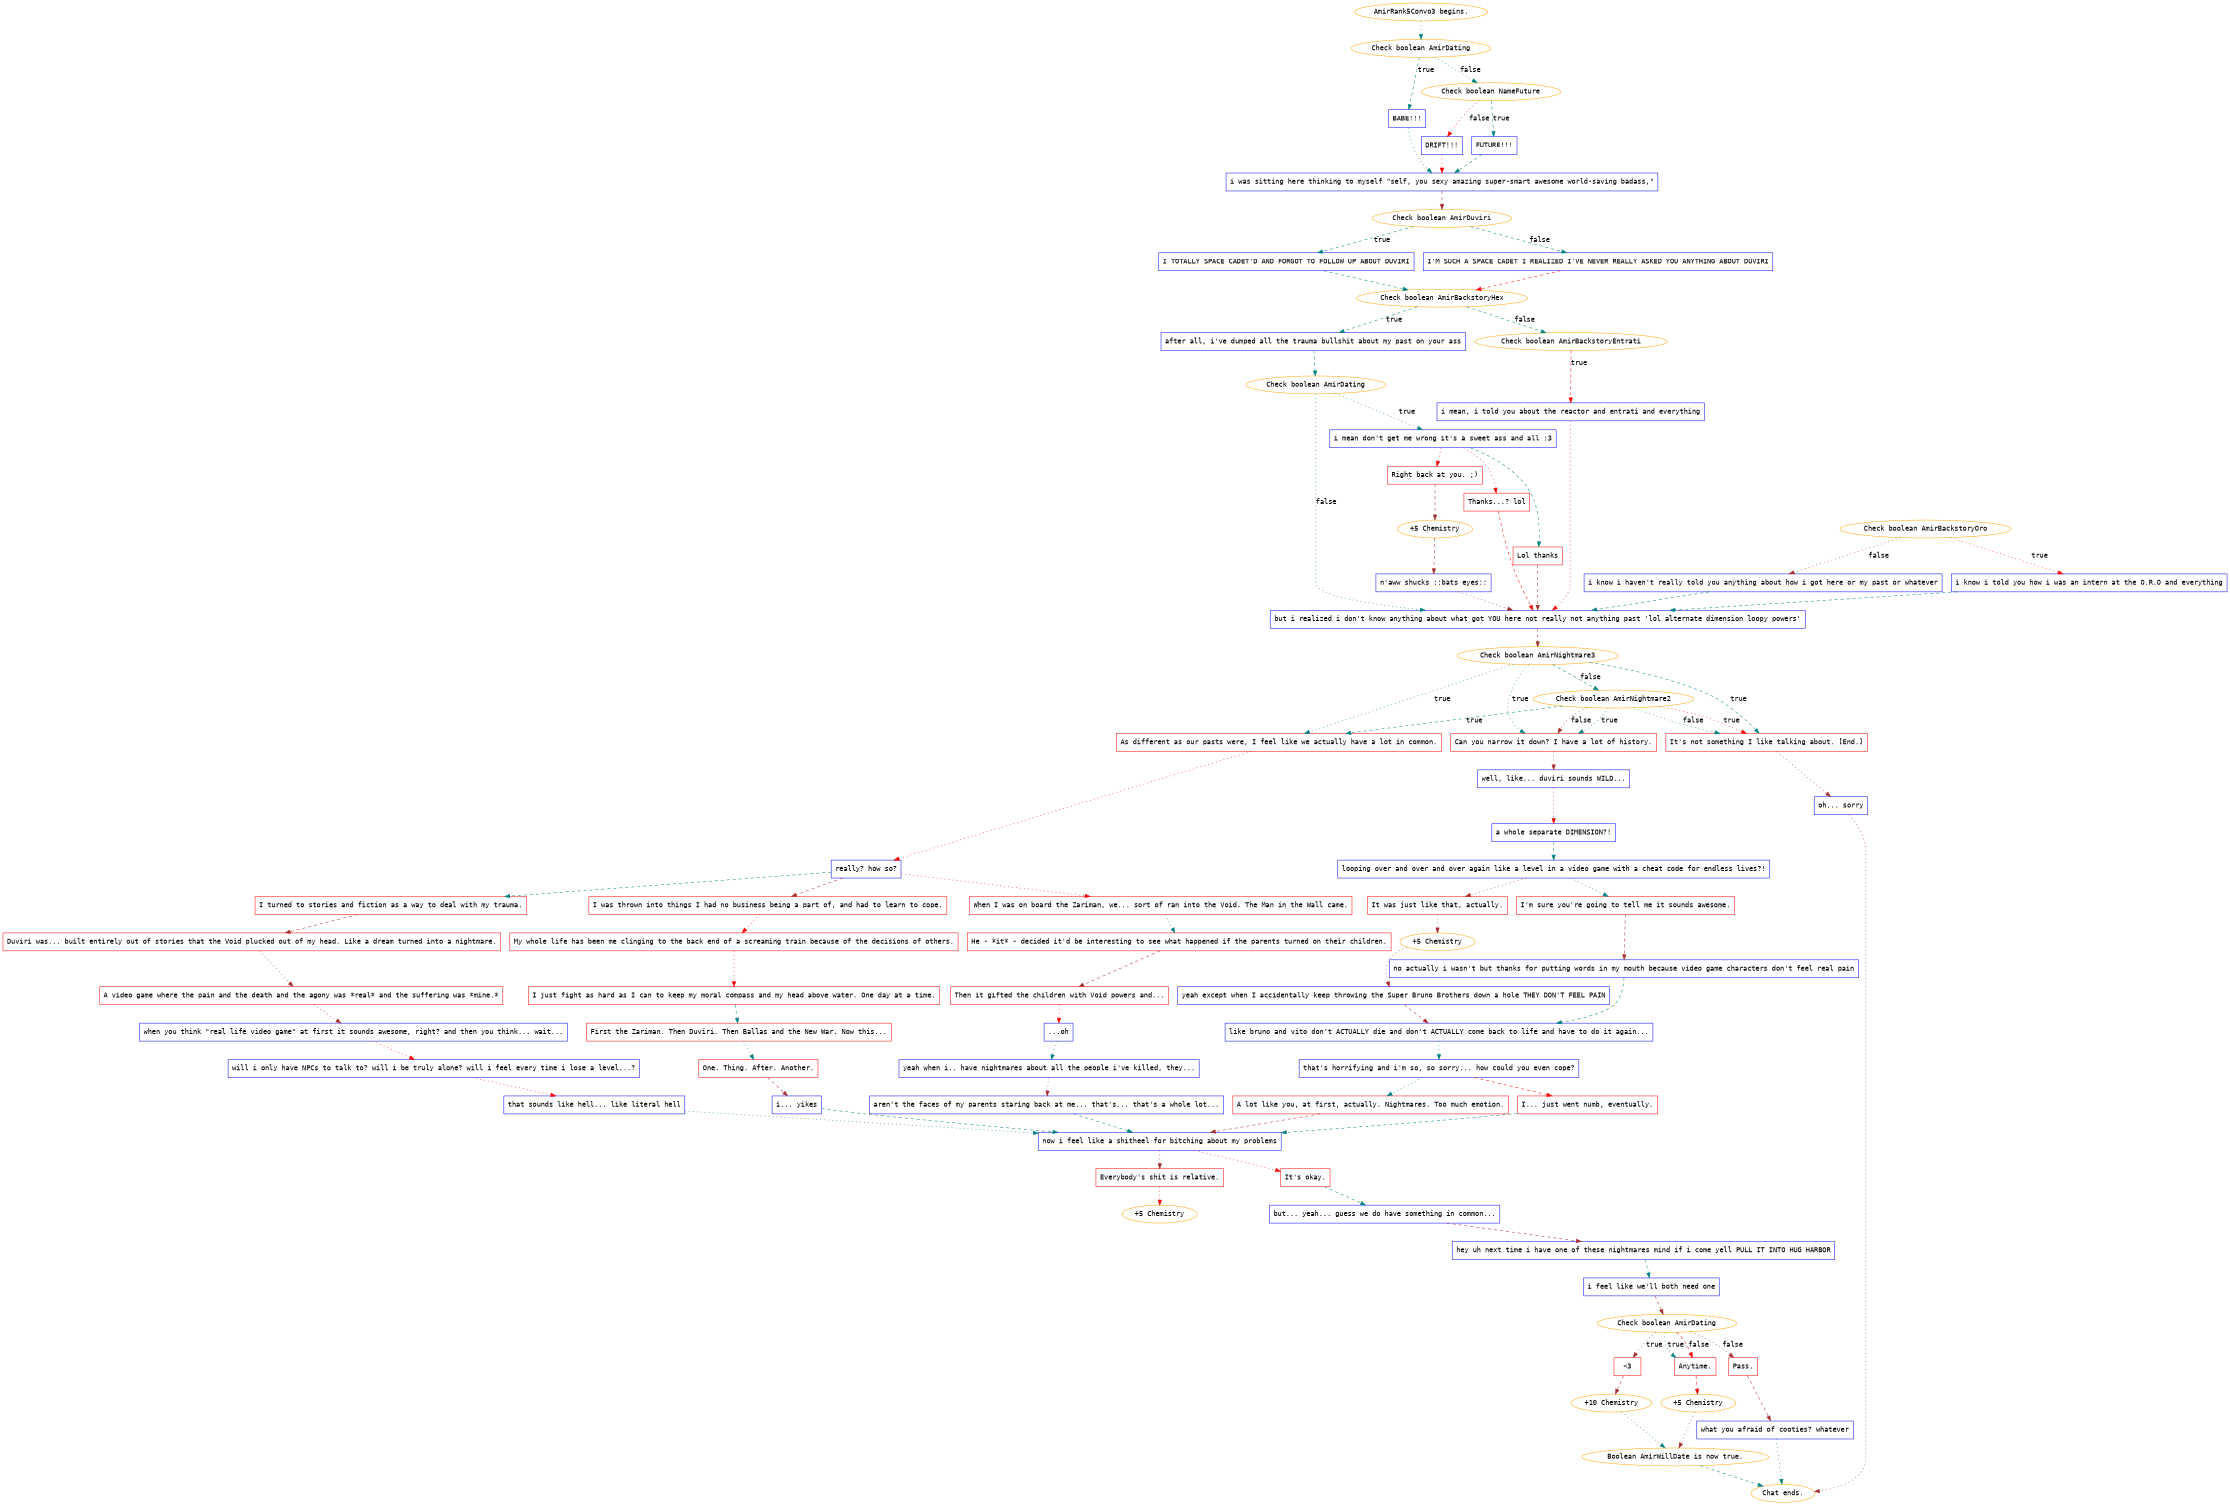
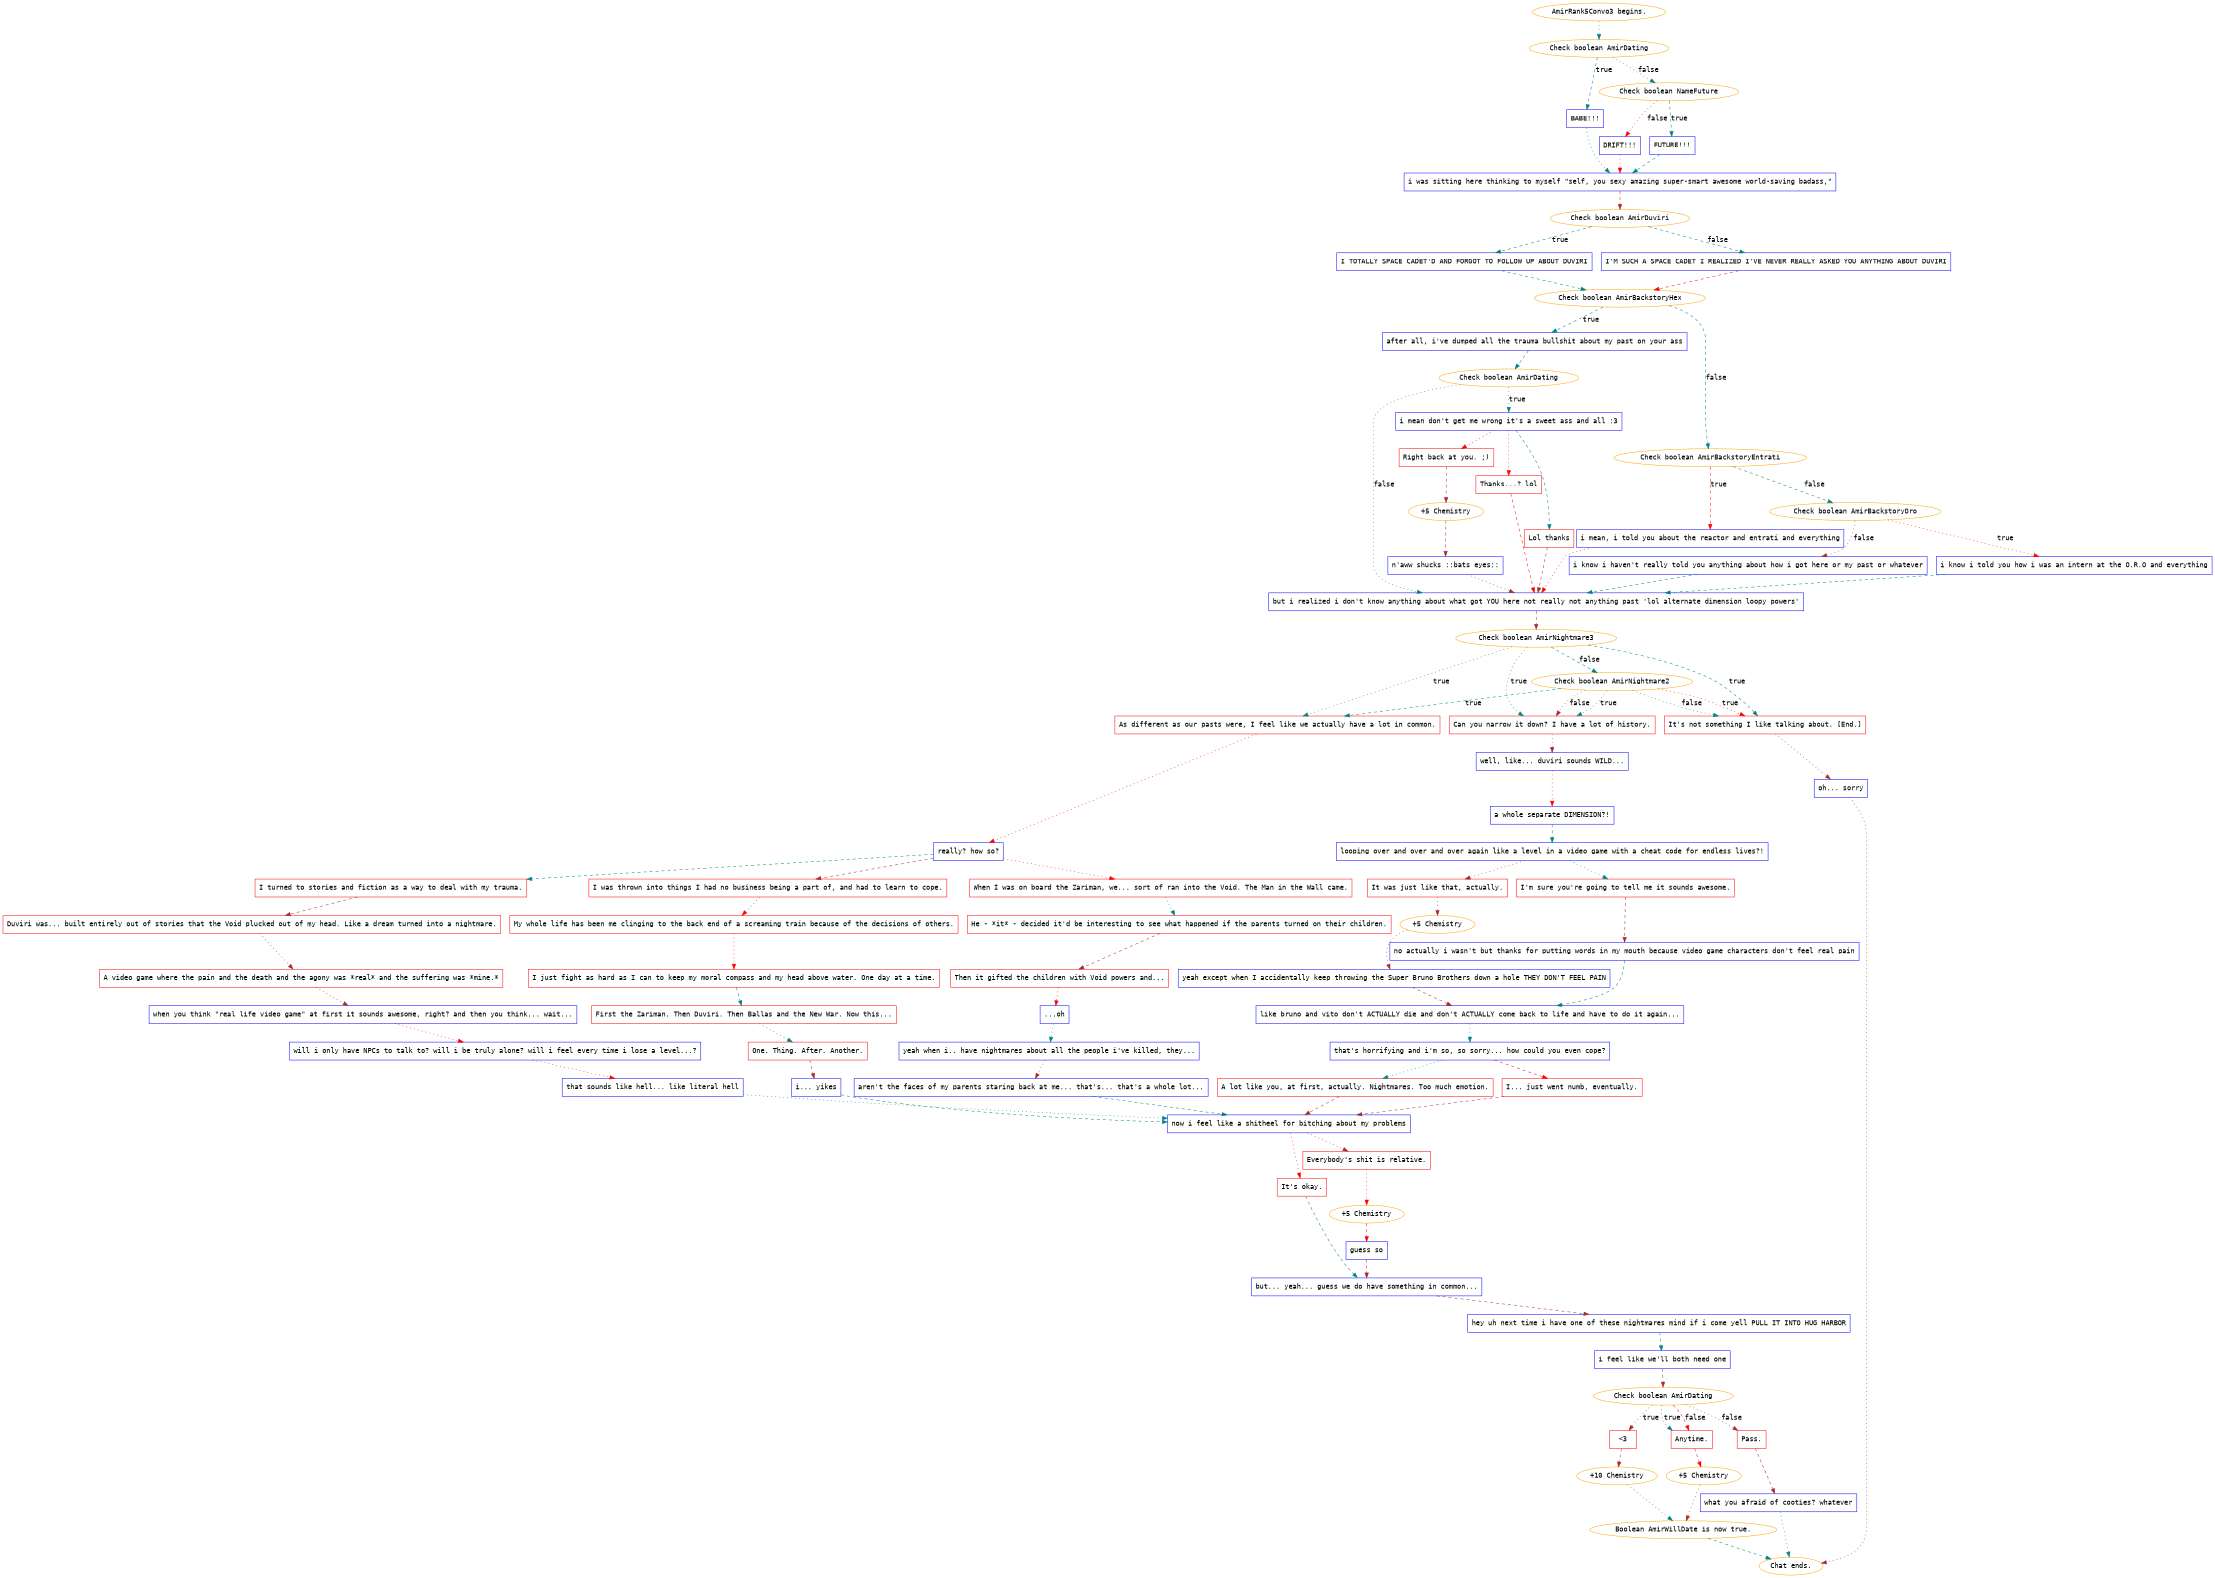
  digraph {
    fontname="DejaVu Sans Mono"
    node [color=blue fontname="DejaVu Sans Mono" shape=box]
    edge [color=teal fontname="DejaVu Sans Mono" style=dotted]
    "AmirRank5Convo3 begins." [color=orange shape=""]
    n2 [color=orange label="Check boolean AmirDating" shape=""]
    n3 [label="BABE!!!"]
    n4 [color=orange label="Check boolean NameFuture" shape=""]
    n5 [label="i was sitting here thinking to myself \"self, you sexy amazing super-smart awesome world-saving badass,\""]
    n6 [label="FUTURE!!!"]
    n7 [label="DRIFT!!!"]
    n8 [color=orange label="Check boolean AmirDuviri" shape=""]
    n9 [label="I TOTALLY SPACE CADET'D AND FORGOT TO FOLLOW UP ABOUT DUVIRI"]
    n10 [label="I'M SUCH A SPACE CADET I REALIZED I'VE NEVER REALLY ASKED YOU ANYTHING ABOUT DUVIRI"]
    n11 [color=orange label="Check boolean AmirBackstoryHex" shape=""]
    n12 [label="after all, i've dumped all the trauma bullshit about my past on your ass"]
    n13 [color=orange label="Check boolean AmirBackstoryEntrati" shape=""]
    n14 [color=orange label="Check boolean AmirDating" shape=""]
    n15 [label="i mean, i told you about the reactor and entrati and everything"]
    n16 [color=orange label="Check boolean AmirBackstoryOro" shape=""]
    n17 [label="i mean don't get me wrong it's a sweet ass and all :3"]
    n18 [label="but i realized i don't know anything about what got YOU here not really not anything past 'lol alternate dimension loopy powers'"]
    n19 [label="i know i told you how i was an intern at the O.R.O and everything"]
    n20 [label="i know i haven't really told you anything about how i got here or my past or whatever"]
    n21 [color=red label="Thanks...? lol"]
    n22 [color=red label="Lol thanks"]
    n23 [color=red label="Right back at you. ;)"]
    n24 [color=orange label="Check boolean AmirNightmare3" shape=""]
    n25 [color=orange label="+5 Chemistry" shape=""]
    n26 [color=red label="As different as our pasts were, I feel like we actually have a lot in common."]
    n27 [color=red label="Can you narrow it down? I have a lot of history."]
    n28 [color=red label="It's not something I like talking about. [End.]"]
    n29 [color=orange label="Check boolean AmirNightmare2" shape=""]
    n30 [label="n'aww shucks ::bats eyes::"]
    n31 [label="really? how so?"]
    n32 [label="well, like... duviri sounds WILD..."]
    n33 [label="oh... sorry"]
    n34 [color=red label="I turned to stories and fiction as a way to deal with my trauma."]
    n35 [color=red label="I was thrown into things I had no business being a part of, and had to learn to cope."]
    n36 [color=red label="When I was on board the Zariman, we... sort of ran into the Void. The Man in the Wall came."]
    n37 [label="a whole separate DIMENSION?!"]
    "Chat ends." [color=orange shape=""]
    n39 [color=red label="Duviri was... built entirely out of stories that the Void plucked out of my head. Like a dream turned into a nightmare."]
    n40 [color=red label="My whole life has been me clinging to the back end of a screaming train because of the decisions of others."]
    n41 [color=red label="He - *it* - decided it'd be interesting to see what happened if the parents turned on their children."]
    n42 [label="looping over and over and over again like a level in a video game with a cheat code for endless lives?!"]
    n43 [color=red label="A video game where the pain and the death and the agony was *real* and the suffering was *mine.*"]
    n44 [color=red label="I just fight as hard as I can to keep my moral compass and my head above water. One day at a time."]
    n45 [color=red label="Then it gifted the children with Void powers and..."]
    n46 [color=red label="I'm sure you're going to tell me it sounds awesome."]
    n47 [color=red label="It was just like that, actually."]
    n48 [label="when you think \"real life video game\" at first it sounds awesome, right? and then you think... wait..."]
    n49 [color=red label="First the Zariman. Then Duviri. Then Ballas and the New War. Now this..."]
    n50 [label="...oh"]
    n51 [label="no actually i wasn't but thanks for putting words in my mouth because video game characters don't feel real pain"]
    n52 [color=orange label="+5 Chemistry" shape=""]
    n53 [label="will i only have NPCs to talk to? will i be truly alone? will i feel every time i lose a level...?"]
    n54 [color=red label="One. Thing. After. Another."]
    n55 [label="yeah when i.. have nightmares about all the people i've killed, they..."]
    n56 [label="like bruno and vito don't ACTUALLY die and don't ACTUALLY come back to life and have to do it again..."]
    n57 [label="yeah except when I accidentally keep throwing the Super Bruno Brothers down a hole THEY DON'T FEEL PAIN"]
    n58 [label="that sounds like hell... like literal hell"]
    n59 [label="i... yikes"]
    n60 [label="aren't the faces of my parents staring back at me... that's... that's a whole lot..."]
    n61 [label="that's horrifying and i'm so, so sorry... how could you even cope?"]
    n62 [label="now i feel like a shitheel for bitching about my problems"]
    n63 [color=red label="A lot like you, at first, actually. Nightmares. Too much emotion."]
    n64 [color=red label="I... just went numb, eventually."]
    n65 [color=red label="It's okay."]
    n66 [color=red label="Everybody's shit is relative."]
    n67 [label="but... yeah... guess we do have something in common..."]
    n68 [color=orange label="+5 Chemistry" shape=""]
    n69 [label="hey uh next time i have one of these nightmares mind if i come yell PULL IT INTO HUG HARBOR"]
+   n70 [label="guess so"]
    n71 [label="i feel like we'll both need one"]
    n72 [color=orange label="Check boolean AmirDating" shape=""]
    n73 [color=red label="<3"]
    n74 [color=red label="Anytime."]
    n75 [color=red label="Pass."]
    n76 [color=orange label="+10 Chemistry" shape=""]
    n77 [color=orange label="+5 Chemistry" shape=""]
    n78 [label="what you afraid of cooties? whatever"]
    n79 [color=orange label="Boolean AmirWillDate is now true." shape=""]
    "AmirRank5Convo3 begins." -> n2
    n2 -> n3 [label=true style=dashed]
    n2 -> n4 [label=false]
    n3 -> n5
    n4 -> n6 [label=true style=dashed]
    n4 -> n7 [color=red label=false]
    n5 -> n8 [color=brown style=dashed]
    n6 -> n5 [style=dashed]
    n7 -> n5 [color=red]
    n8 -> n9 [label=true style=dashed]
    n8 -> n10 [label=false style=dashed]
    n9 -> n11 [style=dashed]
    n10 -> n11 [color=red style=dashed]
    n11 -> n12 [label=true style=dashed]
    n11 -> n13 [label=false style=dashed]
    n12 -> n14 [style=dashed]
    n13 -> n15 [color=red label=true style=dashed]
+   n13 -> n16 [label=false style=dashed]
    n14 -> n17 [label=true]
    n14 -> n18 [label=false]
    n15 -> n18 [color=red]
    n16 -> n19 [color=red label=true]
    n16 -> n20 [color=brown label=false]
    n17 -> n21 [color=red]
    n17 -> n22 [style=dashed]
    n17 -> n23 [color=red]
    n18 -> n24 [color=brown style=dashed]
    n19 -> n18 [style=dashed]
    n20 -> n18 [style=dashed]
    n21 -> n18 [color=red style=dashed]
    n22 -> n18 [color=brown style=dashed]
    n23 -> n25 [color=brown style=dashed]
    n24 -> n26 [label=true]
    n24 -> n27 [label=true]
    n24 -> n28 [label=true style=dashed]
    n24 -> n29 [label=false style=dashed]
    n25 -> n30 [color=brown style=dashed]
    n26 -> n31 [color=red]
    n27 -> n32 [color=brown]
    n28 -> n33 [color=brown]
    n29 -> n26 [label=true style=dashed]
    n29 -> n27 [label=true]
    n29 -> n27 [color=brown label=false]
    n29 -> n28 [color=red label=true]
    n29 -> n28 [label=false]
    n30 -> n18 [color=brown]
    n31 -> n34 [style=dashed]
    n31 -> n35 [color=brown style=dashed]
    n31 -> n36 [color=red]
    n32 -> n37 [color=red]
    n33 -> "Chat ends." [color=brown]
    n34 -> n39 [color=brown style=dashed]
    n35 -> n40 [color=red]
    n36 -> n41
    n37 -> n42 [style=dashed]
    n39 -> n43 [color=brown]
    n40 -> n44 [color=red]
    n41 -> n45 [color=brown style=dashed]
    n42 -> n46
    n42 -> n47 [color=brown]
    n43 -> n48 [color=brown]
    n44 -> n49 [style=dashed]
    n45 -> n50 [color=red]
    n46 -> n51 [color=brown style=dashed]
    n47 -> n52 [color=brown]
    n48 -> n53 [color=red]
    n49 -> n54
    n50 -> n55
    n51 -> n56 [style=dashed]
    n52 -> n57 [color=brown]
    n53 -> n58 [color=red]
    n54 -> n59 [color=brown style=dashed]
    n55 -> n60 [color=brown]
    n56 -> n61
    n57 -> n56 [color=brown style=dashed]
    n58 -> n62
    n59 -> n62 [style=dashed]
    n60 -> n62 [style=dashed]
    n61 -> n63
    n61 -> n64 [color=red style=dashed]
    n62 -> n65 [color=red]
    n62 -> n66 [color=brown]
    n63 -> n62 [color=brown style=dashed]
-   n64 -> n62 [style=dashed]
+   n64 -> n62 [color=brown style=dashed]
    n65 -> n67 [style=dashed]
    n66 -> n68 [color=red]
    n67 -> n69 [color=brown style=dashed]
+   n68 -> n70 [color=red style=dashed]
    n69 -> n71 [style=dashed]
+   n70 -> n67 [color=brown style=dashed]
    n71 -> n72 [color=brown style=dashed]
    n72 -> n73 [color=brown label=true]
    n72 -> n74 [label=true]
    n72 -> n74 [color=red label=false style=dashed]
    n72 -> n75 [color=brown label=false]
    n73 -> n76 [color=brown style=dashed]
    n74 -> n77 [color=red style=dashed]
    n75 -> n78 [color=brown style=dashed]
    n76 -> n79
    n77 -> n79 [color=brown]
    n78 -> "Chat ends."
    n79 -> "Chat ends." [style=dashed]
  }
